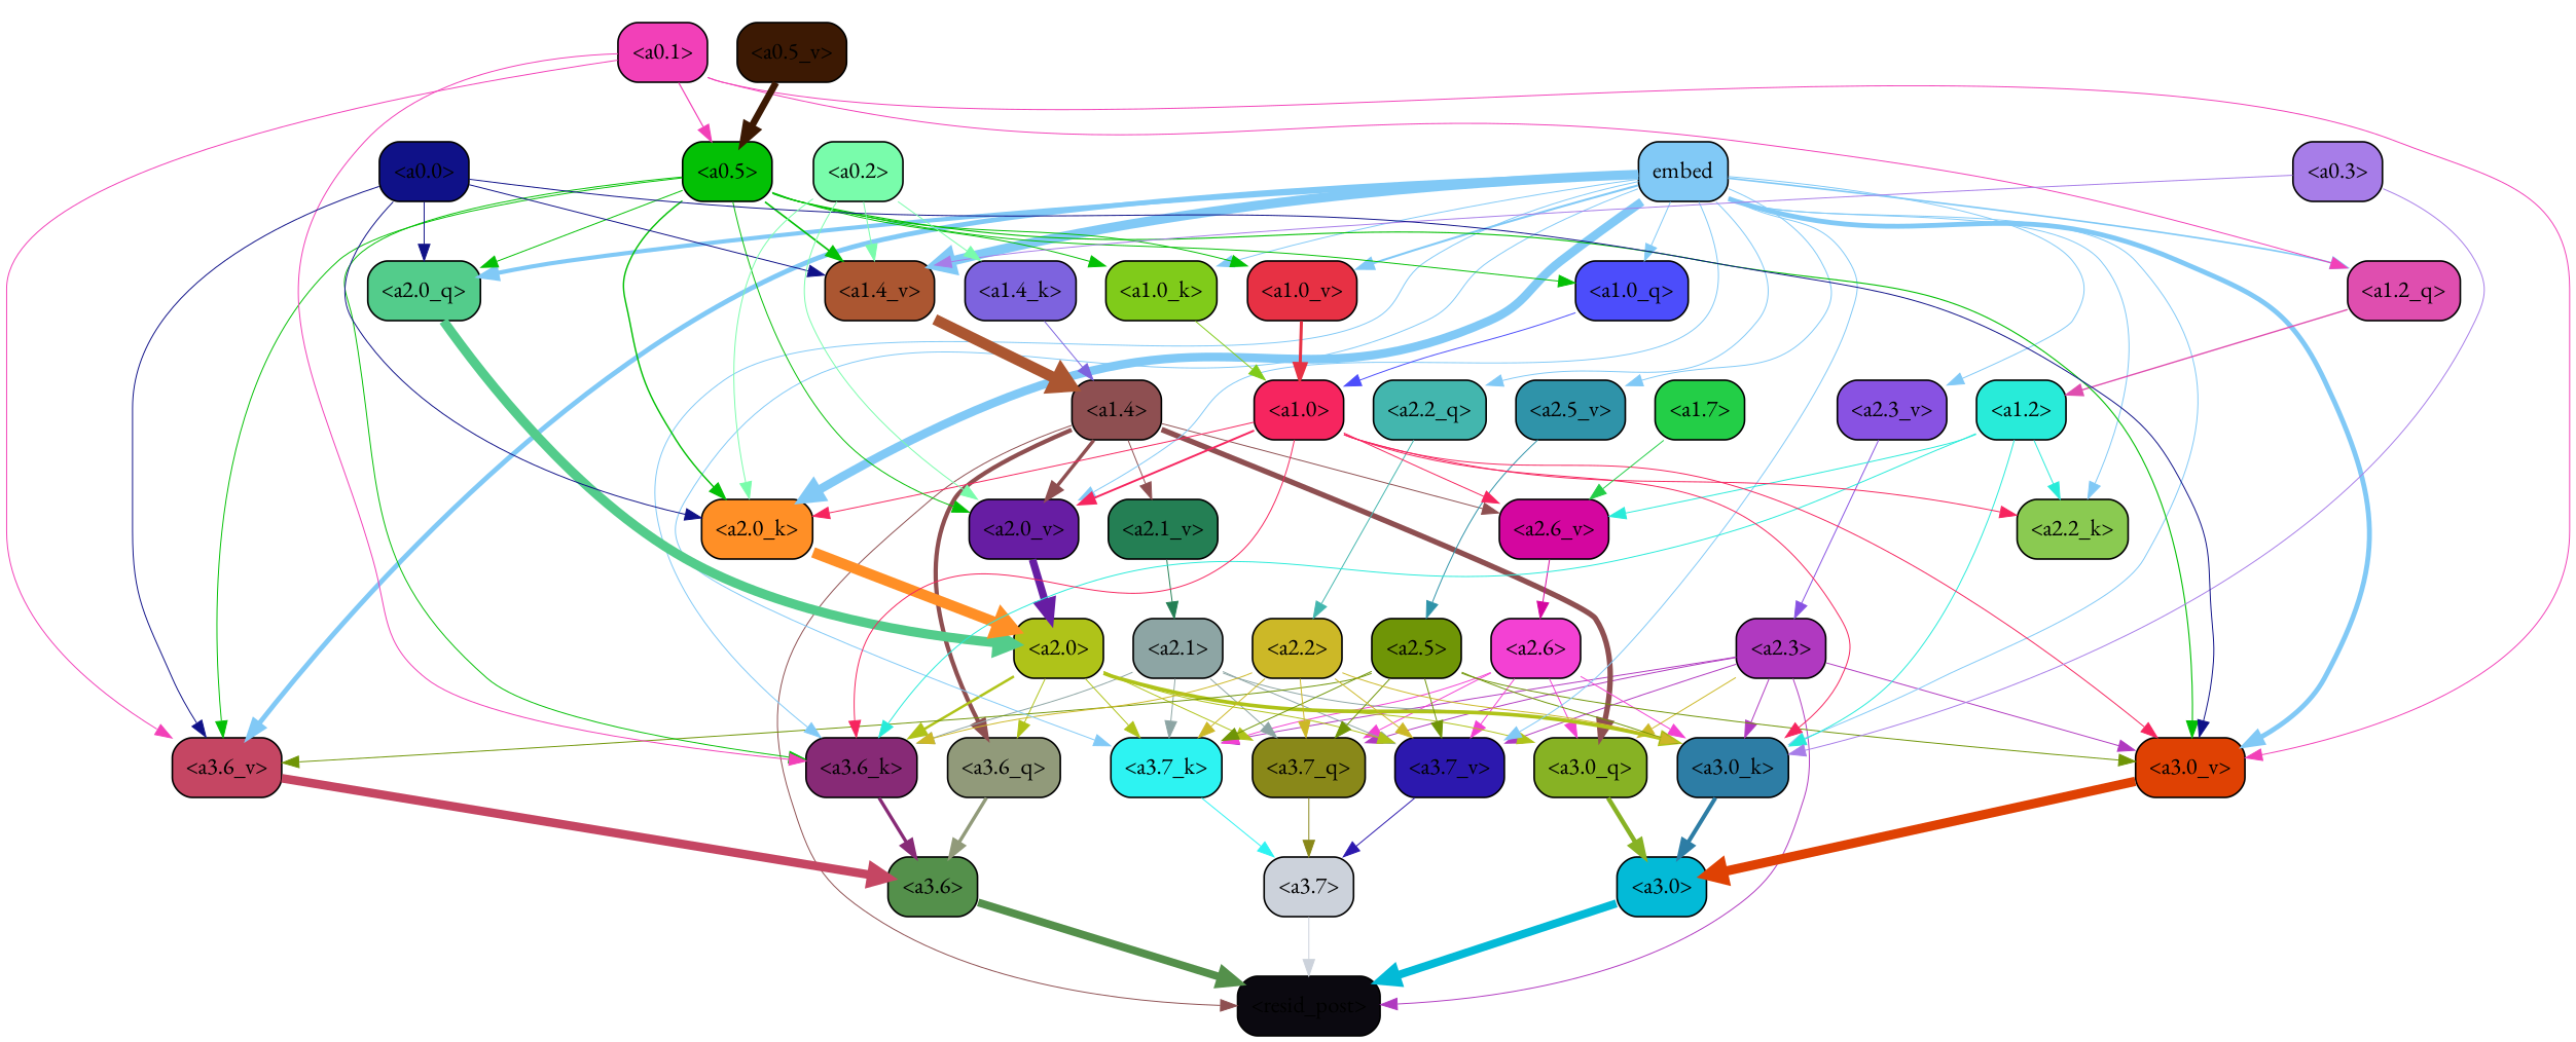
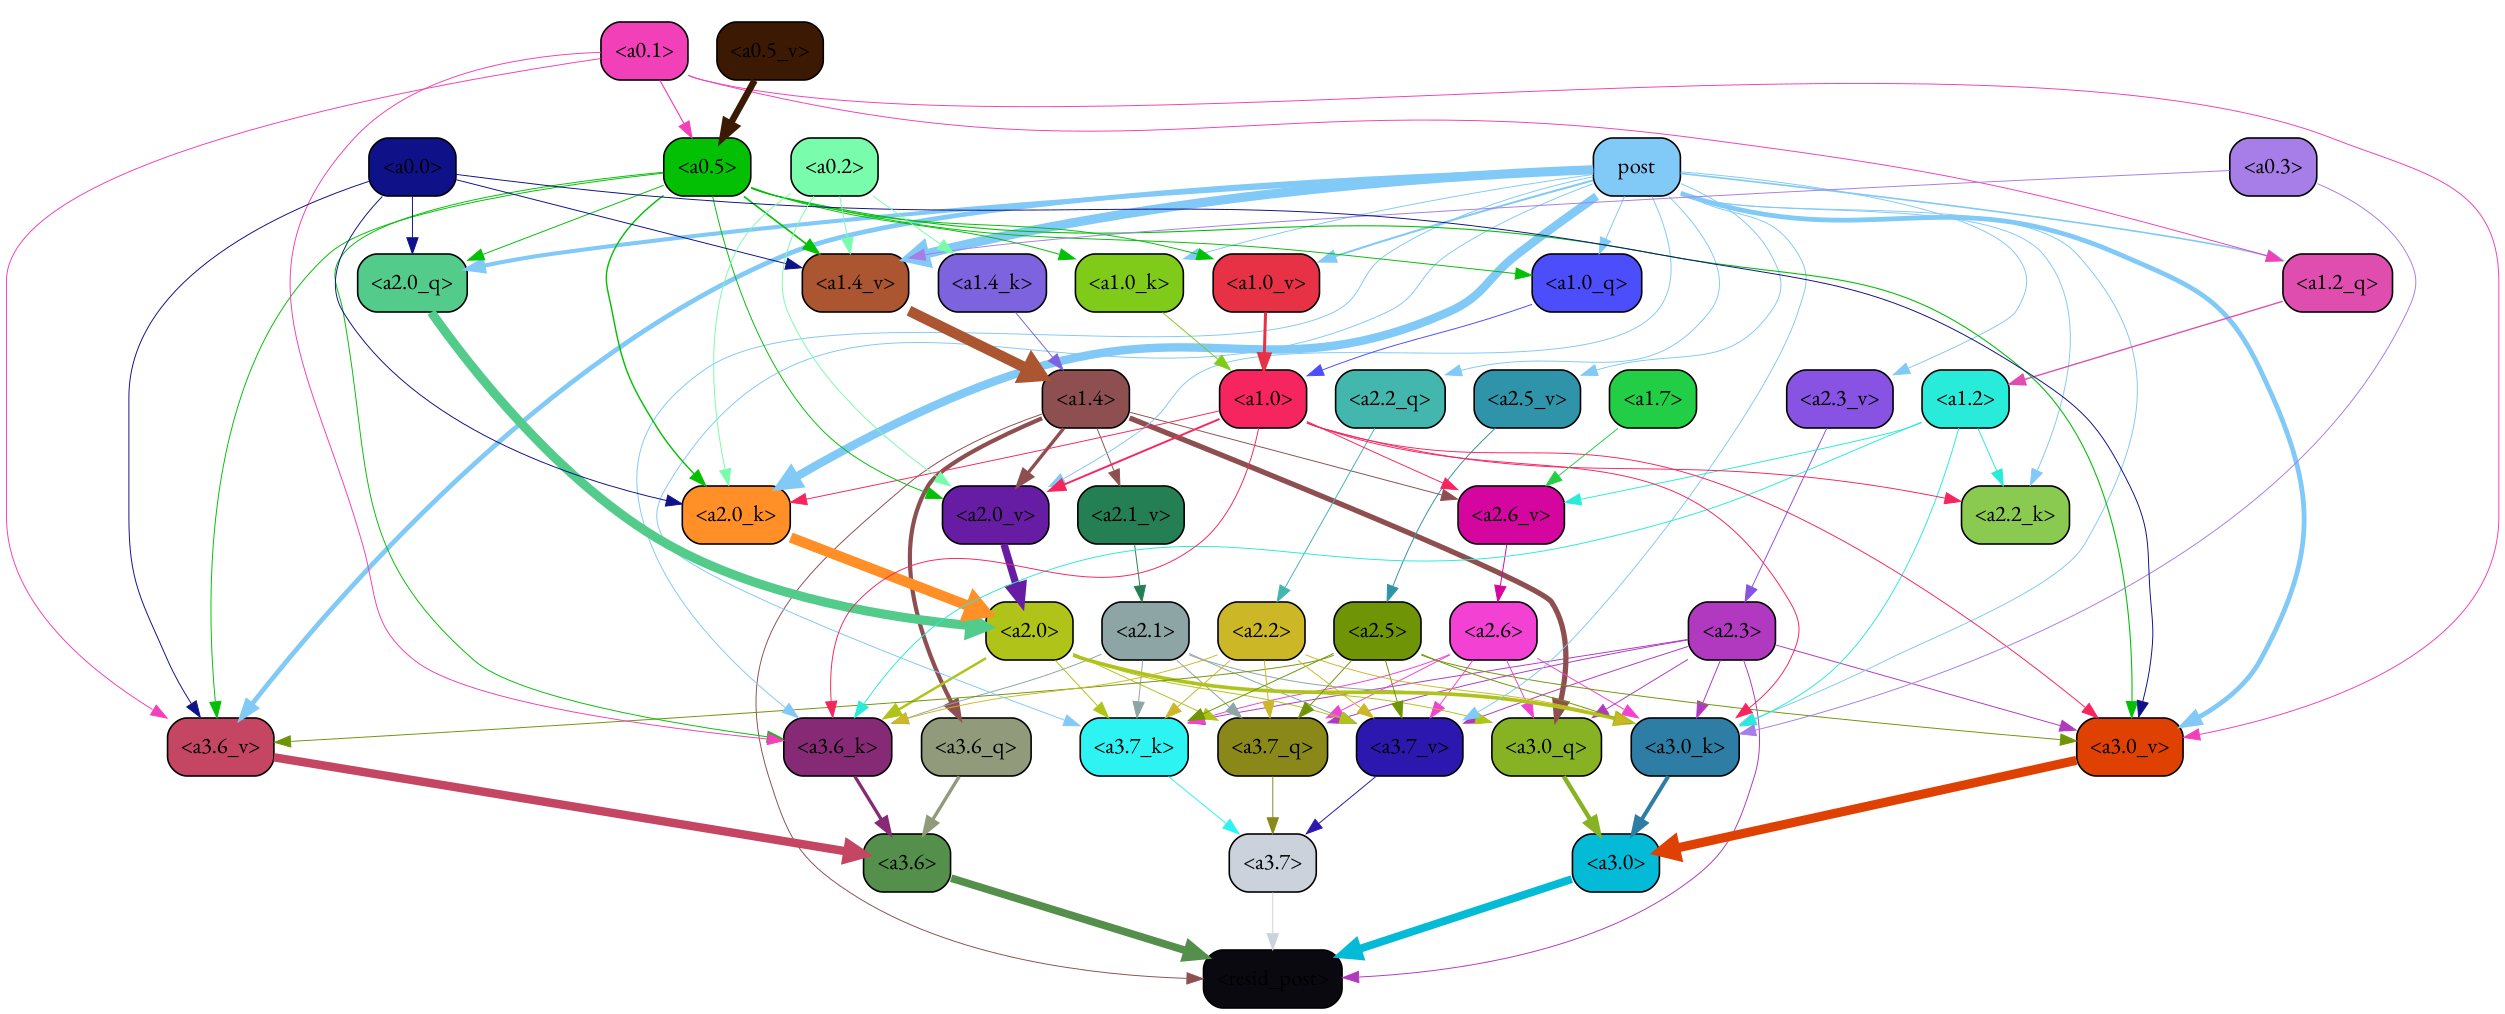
  strict digraph {
    fontname="EB Garamond"
    splines=true
    node [color=black fontname="EB Garamond" shape=box style="filled, rounded"]
    edge [color="#81c9f6" fontname="EB Garamond" penwidth=0.6]
    "<a3.7>" [fillcolor="#ccd2db"]
    "<resid_post>" [fillcolor="#0b0910"]
    "<a3.6>" [fillcolor="#54904b"]
    "<a3.0>" [fillcolor="#03bad7"]
    "<a2.3>" [fillcolor="#b039c0"]
    "<a3.7_q>" [fillcolor="#898819"]
    "<a3.0_q>" [fillcolor="#87b224"]
    "<a3.7_k>" [fillcolor="#2df3f2"]
    "<a3.0_k>" [fillcolor="#2d7da5"]
    "<a3.7_v>" [fillcolor="#2c18ae"]
    "<a3.0_v>" [fillcolor="#df4103"]
    "<a1.4>" [fillcolor="#8e4f51"]
    "<a3.6_q>" [fillcolor="#919a7a"]
    "<a2.6_v>" [fillcolor="#d4069f"]
    "<a2.1_v>" [fillcolor="#247f54"]
    "<a2.0_v>" [fillcolor="#671da3"]
    "<a2.6>" [fillcolor="#f341d3"]
    "<a2.1>" [fillcolor="#8da5a4"]
    "<a2.0>" [fillcolor="#afc319"]
    "<a3.6_k>" [fillcolor="#872a76"]
    "<a3.6_v>" [fillcolor="#c54663"]
    "<a2.5>" [fillcolor="#6f9506"]
    "<a2.2>" [fillcolor="#ccb827"]
-   embed [fillcolor="#81c9f6"]
+   embed [fillcolor="#81c9f6" label=post]
    "<a2.2_q>" [fillcolor="#43b6ae"]
    "<a2.0_q>" [fillcolor="#53cc8b"]
    "<a2.2_k>" [fillcolor="#8aca51"]
    "<a2.0_k>" [fillcolor="#ff8f26"]
    "<a2.5_v>" [fillcolor="#2f93a9"]
    "<a2.3_v>" [fillcolor="#8852e2"]
    "<a1.2_q>" [fillcolor="#df4eaf"]
    "<a1.0_q>" [fillcolor="#4c4dfb"]
    "<a1.0_k>" [fillcolor="#80cb1a"]
    "<a1.4_v>" [fillcolor="#ab5631"]
    "<a1.0_v>" [fillcolor="#e73144"]
    "<a1.2>" [fillcolor="#28ebd9"]
    "<a1.0>" [fillcolor="#f6255f"]
    "<a1.4_k>" [fillcolor="#7d63de"]
    "<a0.5>" [fillcolor="#03c005"]
    "<a0.1>" [fillcolor="#f240b8"]
    "<a0.3>" [fillcolor="#a77de8"]
    "<a0.0>" [fillcolor="#0f1188"]
    "<a0.2>" [fillcolor="#79fcab"]
    "<a1.7>" [fillcolor="#23ce47"]
    "<a0.5_v>" [fillcolor="#3c1903"]
    "<a3.7>" -> "<resid_post>" [color="#ccd2db"]
    "<a3.6>" -> "<resid_post>" [color="#54904b" penwidth=4.753257989883423]
    "<a3.0>" -> "<resid_post>" [color="#03bad7" penwidth=4.90053927898407]
    "<a2.3>" -> "<resid_post>" [color="#b039c0"]
    "<a2.3>" -> "<a3.7_q>" [color="#b039c0"]
-   "<a2.3>" -> "<a3.0_q>" [color="#ccb827"]
+   "<a2.3>" -> "<a3.0_q>" [color="#b039c0"]
    "<a2.3>" -> "<a3.7_k>" [color="#b039c0"]
    "<a2.3>" -> "<a3.0_k>" [color="#b039c0"]
    "<a2.3>" -> "<a3.7_v>" [color="#b039c0"]
    "<a2.3>" -> "<a3.0_v>" [color="#b039c0"]
    "<a3.7_q>" -> "<a3.7>" [color="#898819"]
    "<a3.0_q>" -> "<a3.0>" [color="#87b224" penwidth=2.7421876192092896]
    "<a3.7_k>" -> "<a3.7>" [color="#2df3f2"]
    "<a3.0_k>" -> "<a3.0>" [color="#2d7da5" penwidth=2.476402521133423]
    "<a3.7_v>" -> "<a3.7>" [color="#2c18ae"]
    "<a3.0_v>" -> "<a3.0>" [color="#df4103" penwidth=5.652270674705505]
    "<a1.4>" -> "<resid_post>" [color="#8e4f51"]
    "<a1.4>" -> "<a3.0_q>" [color="#8e4f51" penwidth=3.2779015004634857]
    "<a1.4>" -> "<a3.6_q>" [color="#8e4f51" penwidth=2.6043437719345093]
    "<a1.4>" -> "<a2.6_v>" [color="#8e4f51"]
    "<a1.4>" -> "<a2.1_v>" [color="#8e4f51"]
    "<a1.4>" -> "<a2.0_v>" [color="#8e4f51" penwidth=2.089712530374527]
    "<a3.6_q>" -> "<a3.6>" [color="#919a7a" penwidth=2.091020345687866]
    "<a2.6_v>" -> "<a2.6>" [color="#d4069f"]
    "<a2.1_v>" -> "<a2.1>" [color="#247f54"]
    "<a2.0_v>" -> "<a2.0>" [color="#671da3" penwidth=4.569358706474304]
    "<a2.6>" -> "<a3.7_q>" [color="#f341d3"]
    "<a2.6>" -> "<a3.0_q>" [color="#f341d3"]
    "<a2.6>" -> "<a3.7_k>" [color="#f341d3"]
    "<a2.6>" -> "<a3.0_k>" [color="#f341d3"]
    "<a2.6>" -> "<a3.7_v>" [color="#f341d3"]
    "<a2.1>" -> "<a3.7_q>" [color="#8da5a4"]
    "<a2.1>" -> "<a3.7_k>" [color="#8da5a4"]
    "<a2.1>" -> "<a3.0_k>" [color="#8da5a4"]
    "<a2.1>" -> "<a3.7_v>" [color="#8da5a4"]
    "<a2.1>" -> "<a3.6_k>" [color="#8da5a4"]
    "<a2.0>" -> "<a3.7_q>" [color="#afc319"]
    "<a2.0>" -> "<a3.0_q>" [color="#afc319"]
    "<a2.0>" -> "<a3.7_k>" [color="#afc319"]
    "<a2.0>" -> "<a3.0_k>" [color="#afc319" penwidth=2.2551413774490356]
    "<a2.0>" -> "<a3.7_v>" [color="#afc319"]
-   "<a2.0>" -> "<a3.6_q>" [color="#afc319"]
    "<a2.0>" -> "<a3.6_k>" [color="#afc319" penwidth=1.5290023684501648]
    "<a3.6_k>" -> "<a3.6>" [color="#872a76" penwidth=2.048597991466522]
    "<a3.6_v>" -> "<a3.6>" [color="#c54663" penwidth=5.2550448179244995]
    "<a2.5>" -> "<a3.7_q>" [color="#6f9506"]
    "<a2.5>" -> "<a3.7_k>" [color="#6f9506"]
    "<a2.5>" -> "<a3.0_k>" [color="#6f9506"]
    "<a2.5>" -> "<a3.7_v>" [color="#6f9506"]
    "<a2.5>" -> "<a3.0_v>" [color="#6f9506"]
    "<a2.5>" -> "<a3.6_v>" [color="#6f9506"]
    "<a2.2>" -> "<a3.7_q>" [color="#ccb827"]
    "<a2.2>" -> "<a3.7_k>" [color="#ccb827"]
    "<a2.2>" -> "<a3.0_k>" [color="#ccb827"]
    "<a2.2>" -> "<a3.7_v>" [color="#ccb827"]
    "<a2.2>" -> "<a3.6_k>" [color="#ccb827"]
    embed -> "<a3.7_k>"
    embed -> "<a3.0_k>"
    embed -> "<a3.7_v>"
    embed -> "<a3.0_v>" [penwidth=2.972973108291626]
    embed -> "<a2.0_v>"
    embed -> "<a3.6_k>"
    embed -> "<a3.6_v>" [penwidth=2.9556376338005066]
    embed -> "<a2.2_q>"
    embed -> "<a2.0_q>" [penwidth=2.540744114667177]
    embed -> "<a2.2_k>"
    embed -> "<a2.0_k>" [penwidth=5.233989953994751]
    embed -> "<a2.5_v>"
    embed -> "<a2.3_v>"
    embed -> "<a1.2_q>" [penwidth=1.0232882499694824]
    embed -> "<a1.0_q>"
    embed -> "<a1.0_k>"
    embed -> "<a1.4_v>" [penwidth=5.707561254501343]
    embed -> "<a1.0_v>" [penwidth=1.26310396194458]
    "<a2.2_q>" -> "<a2.2>" [color="#43b6ae"]
    "<a2.0_q>" -> "<a2.0>" [color="#53cc8b" penwidth=5.6763341426849365]
    "<a2.0_k>" -> "<a2.0>" [color="#ff8f26" penwidth=6.450865745544434]
    "<a2.5_v>" -> "<a2.5>" [color="#2f93a9"]
    "<a2.3_v>" -> "<a2.3>" [color="#8852e2"]
    "<a1.2_q>" -> "<a1.2>" [color="#df4eaf" penwidth=0.8473789691925049]
    "<a1.0_q>" -> "<a1.0>" [color="#4c4dfb"]
    "<a1.0_k>" -> "<a1.0>" [color="#80cb1a"]
    "<a1.4_v>" -> "<a1.4>" [color="#ab5631" penwidth=6.609479665756226]
    "<a1.0_v>" -> "<a1.0>" [color="#e73144" penwidth=1.862385869026184]
    "<a1.2>" -> "<a3.0_k>" [color="#28ebd9"]
    "<a1.2>" -> "<a2.6_v>" [color="#28ebd9"]
    "<a1.2>" -> "<a3.6_k>" [color="#28ebd9"]
    "<a1.2>" -> "<a2.2_k>" [color="#28ebd9"]
    "<a1.0>" -> "<a3.0_k>" [color="#f6255f"]
    "<a1.0>" -> "<a3.0_v>" [color="#f6255f"]
    "<a1.0>" -> "<a2.6_v>" [color="#f6255f"]
    "<a1.0>" -> "<a2.0_v>" [color="#f6255f" penwidth=1.1915444135665894]
    "<a1.0>" -> "<a3.6_k>" [color="#f6255f"]
    "<a1.0>" -> "<a2.2_k>" [color="#f6255f"]
    "<a1.0>" -> "<a2.0_k>" [color="#f6255f"]
    "<a1.4_k>" -> "<a1.4>" [color="#7d63de"]
    "<a0.5>" -> "<a3.0_v>" [color="#03c005" penwidth=0.6790935099124908]
    "<a0.5>" -> "<a2.0_v>" [color="#03c005"]
    "<a0.5>" -> "<a3.6_k>" [color="#03c005"]
    "<a0.5>" -> "<a3.6_v>" [color="#03c005"]
    "<a0.5>" -> "<a2.0_q>" [color="#03c005"]
    "<a0.5>" -> "<a2.0_k>" [color="#03c005" penwidth=0.8868831396102905]
    "<a0.5>" -> "<a1.0_q>" [color="#03c005"]
    "<a0.5>" -> "<a1.0_k>" [color="#03c005"]
    "<a0.5>" -> "<a1.4_v>" [color="#03c005" penwidth=1.0242966413497925]
    "<a0.5>" -> "<a1.0_v>" [color="#03c005"]
    "<a0.1>" -> "<a3.0_v>" [color="#f240b8"]
    "<a0.1>" -> "<a3.6_k>" [color="#f240b8"]
    "<a0.1>" -> "<a3.6_v>" [color="#f240b8"]
    "<a0.1>" -> "<a1.2_q>" [color="#f240b8"]
    "<a0.1>" -> "<a0.5>" [color="#f240b8" penwidth=0.7291159629821777]
    "<a0.3>" -> "<a3.0_k>" [color="#a77de8"]
    "<a0.3>" -> "<a1.4_v>" [color="#a77de8"]
    "<a0.0>" -> "<a3.0_v>" [color="#0f1188"]
    "<a0.0>" -> "<a3.6_v>" [color="#0f1188"]
    "<a0.0>" -> "<a2.0_q>" [color="#0f1188"]
    "<a0.0>" -> "<a2.0_k>" [color="#0f1188"]
    "<a0.0>" -> "<a1.4_v>" [color="#0f1188"]
    "<a0.2>" -> "<a2.0_v>" [color="#79fcab"]
    "<a0.2>" -> "<a2.0_k>" [color="#79fcab"]
    "<a0.2>" -> "<a1.4_v>" [color="#79fcab"]
    "<a0.2>" -> "<a1.4_k>" [color="#79fcab"]
    "<a1.7>" -> "<a2.6_v>" [color="#23ce47"]
    "<a0.5_v>" -> "<a0.5>" [color="#3c1903" penwidth=4.101986527442932]
  }
